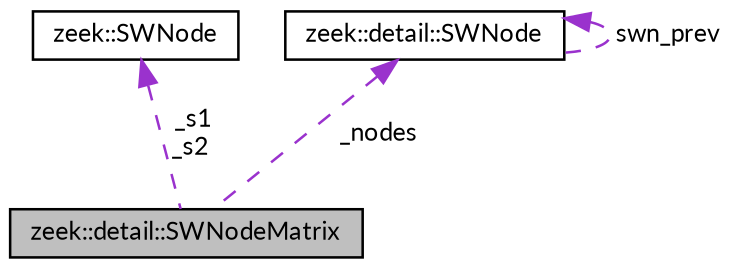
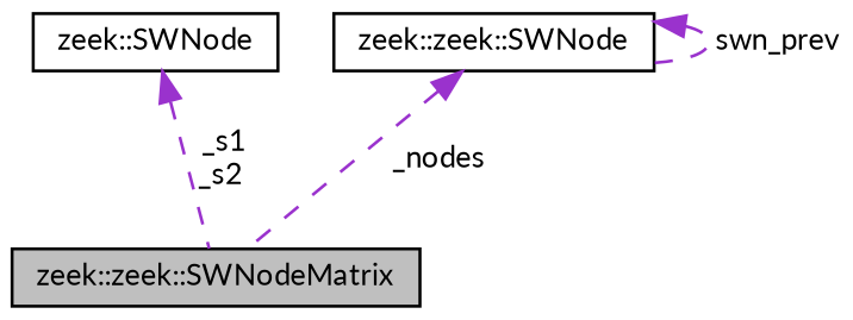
  digraph {
    fontname=Lato
    node [color=black fillcolor=white fontname=Lato fontsize=10 shape=record style=filled]
    edge [color=darkorchid3 dir=back fontname=Lato fontsize=10 labelfontname=Helvetica labelfontsize=10 style=dashed]
-   n1 [fillcolor=grey75 fontcolor=black height=0.2 label="zeek::detail::SWNodeMatrix" width=0.4]
+   n1 [fillcolor=grey75 fontcolor=black height=0.2 label="zeek::zeek::SWNodeMatrix" width=0.4]
    n2 [height=0.2 label="zeek::SWNode" width=0.4]
-   n3 [height=0.2 label="zeek::detail::SWNode" width=0.4]
+   n3 [height=0.2 label="zeek::zeek::SWNode" width=0.4]
    n2 -> n1 [label=" _s1\n_s2"]
    n3 -> n1 [label=" _nodes"]
    n3 -> n3 [label=" swn_prev"]
  }
